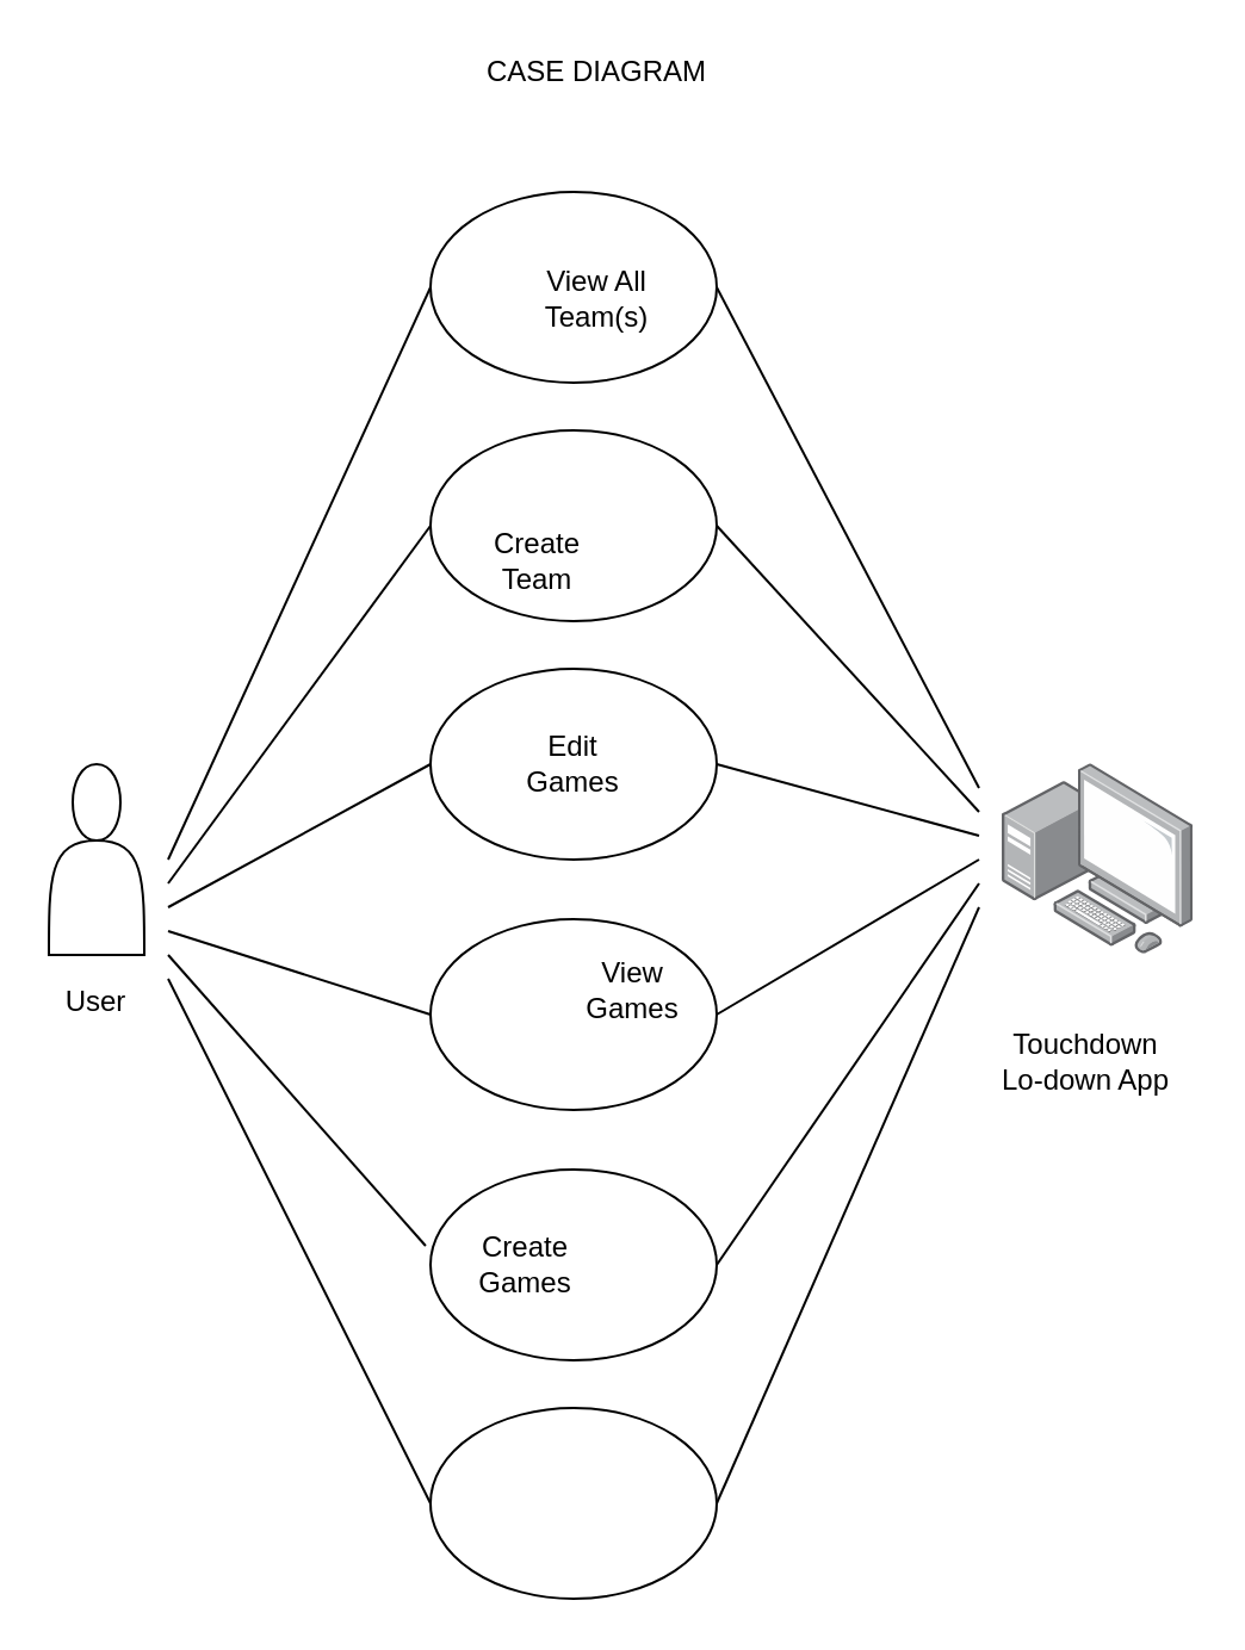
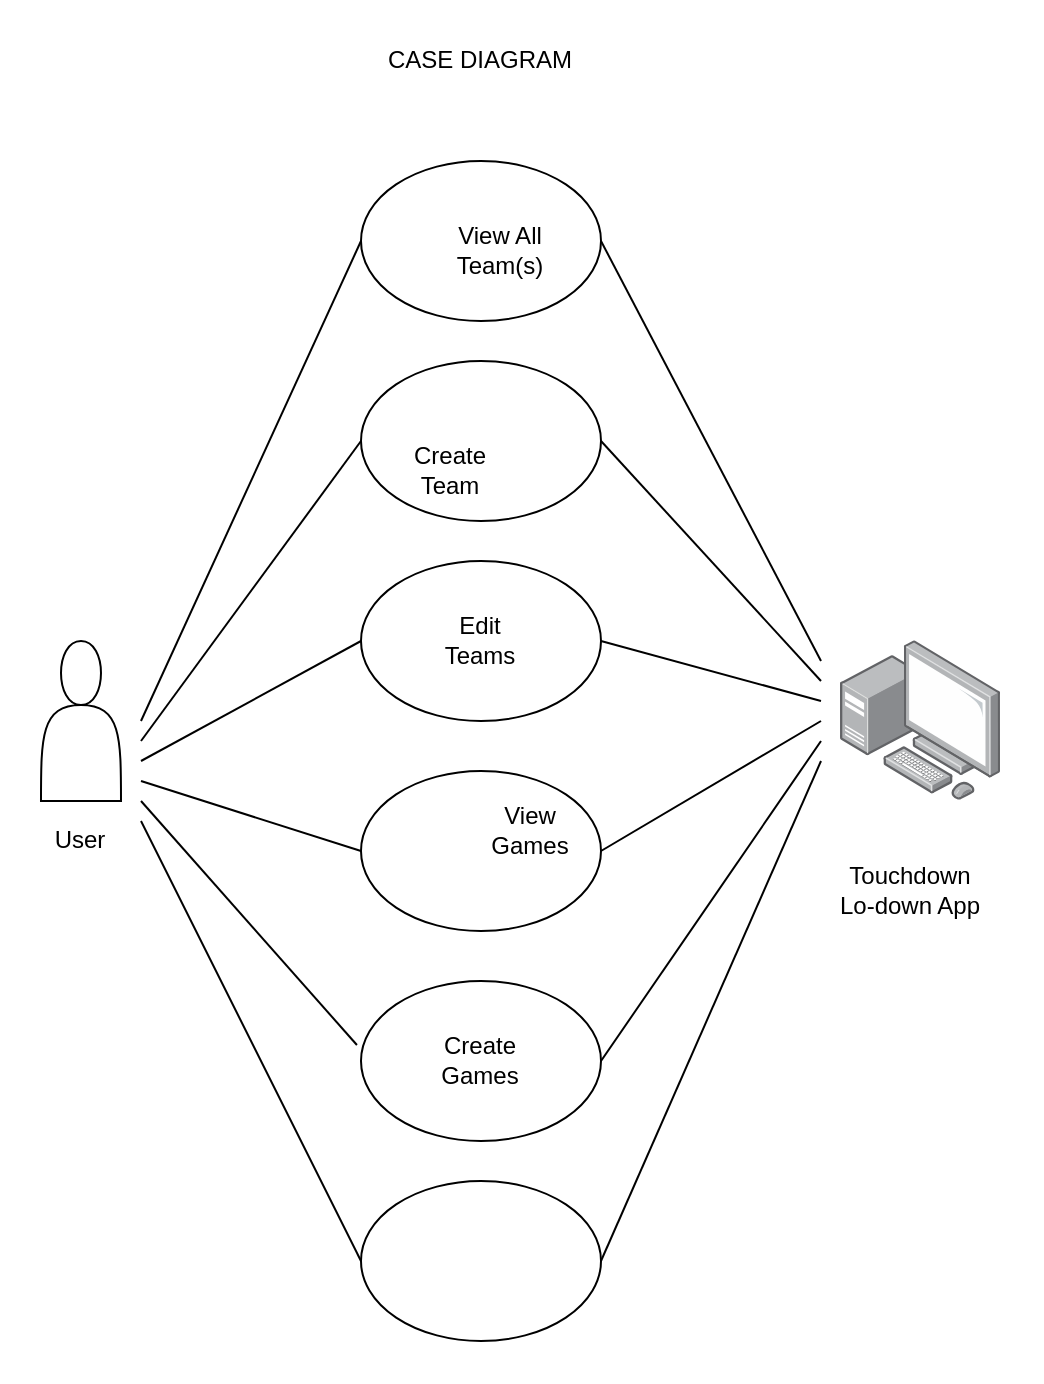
  <mxCell id="0" />
  <mxCell id="1" parent="0" />
  <mxCell id="2" value="" style="ellipse;whiteSpace=wrap;html=1;" vertex="1" parent="1"><mxGeometry x="180" y="490" width="120" height="80" as="geometry" /></mxCell>
- <mxCell id="3" value="Create Games" style="text;html=1;strokeColor=none;fillColor=none;align=center;verticalAlign=middle;whiteSpace=wrap;rounded=0;" vertex="1" parent="1"><mxGeometry x="200" y="520" width="40" height="20" as="geometry" /></mxCell>
+ <mxCell id="3" value="Create Games" style="text;html=1;strokeColor=none;fillColor=none;align=center;verticalAlign=middle;whiteSpace=wrap;rounded=0;" vertex="1" parent="1"><mxGeometry x="220" y="520" width="40" height="20" as="geometry" /></mxCell>
  <mxCell id="4" value="" style="ellipse;whiteSpace=wrap;html=1;" vertex="1" parent="1"><mxGeometry x="180" y="80" width="120" height="80" as="geometry" /></mxCell>
  <mxCell id="5" value="View All Team(s)" style="text;html=1;strokeColor=none;fillColor=none;align=center;verticalAlign=middle;whiteSpace=wrap;rounded=0;" vertex="1" parent="1"><mxGeometry x="220" y="115" width="60" height="20" as="geometry" /></mxCell>
  <mxCell id="6" value="" style="ellipse;whiteSpace=wrap;html=1;" vertex="1" parent="1"><mxGeometry x="180" y="280" width="120" height="80" as="geometry" /></mxCell>
  <mxCell id="7" value="" style="shape=actor;whiteSpace=wrap;html=1;" vertex="1" parent="1"><mxGeometry x="20" y="320" width="40" height="80" as="geometry" /></mxCell>
  <mxCell id="8" value="" style="ellipse;whiteSpace=wrap;html=1;" vertex="1" parent="1"><mxGeometry x="180" y="180" width="120" height="80" as="geometry" /></mxCell>
  <mxCell id="9" value="" style="ellipse;whiteSpace=wrap;html=1;" vertex="1" parent="1"><mxGeometry x="180" y="385" width="120" height="80" as="geometry" /></mxCell>
  <mxCell id="10" value="User" style="text;html=1;strokeColor=none;fillColor=none;align=center;verticalAlign=middle;whiteSpace=wrap;rounded=0;" vertex="1" parent="1"><mxGeometry x="20" y="410" width="40" height="20" as="geometry" /></mxCell>
  <mxCell id="11" value="Create Team" style="text;html=1;strokeColor=none;fillColor=none;align=center;verticalAlign=middle;whiteSpace=wrap;rounded=0;" vertex="1" parent="1"><mxGeometry x="205" y="225" width="40" height="20" as="geometry" /></mxCell>
- <mxCell id="12" value="Edit Games" style="text;html=1;strokeColor=none;fillColor=none;align=center;verticalAlign=middle;whiteSpace=wrap;rounded=0;" vertex="1" parent="1"><mxGeometry x="220" y="310" width="40" height="20" as="geometry" /></mxCell>
+ <mxCell id="12" value="Edit Teams" style="text;html=1;strokeColor=none;fillColor=none;align=center;verticalAlign=middle;whiteSpace=wrap;rounded=0;" vertex="1" parent="1"><mxGeometry x="220" y="310" width="40" height="20" as="geometry" /></mxCell>
  <mxCell id="13" value="View Games" style="text;html=1;strokeColor=none;fillColor=none;align=center;verticalAlign=middle;whiteSpace=wrap;rounded=0;" vertex="1" parent="1"><mxGeometry x="245" y="405" width="40" height="20" as="geometry" /></mxCell>
  <mxCell id="14" value="" style="ellipse;whiteSpace=wrap;html=1;" vertex="1" parent="1"><mxGeometry x="180" y="590" width="120" height="80" as="geometry" /></mxCell>
  <mxCell id="15" value="" style="endArrow=none;html=1;entryX=0;entryY=0.5;entryDx=0;entryDy=0;" edge="1" parent="1" target="4"><mxGeometry width="50" height="50" relative="1" as="geometry"><mxPoint x="70" y="360" as="sourcePoint" /><mxPoint x="120" y="310" as="targetPoint" /></mxGeometry></mxCell>
  <mxCell id="16" value="" style="endArrow=none;html=1;entryX=0;entryY=0.5;entryDx=0;entryDy=0;" edge="1" parent="1" target="8"><mxGeometry width="50" height="50" relative="1" as="geometry"><mxPoint x="70" y="370" as="sourcePoint" /><mxPoint x="130" y="310" as="targetPoint" /></mxGeometry></mxCell>
  <mxCell id="17" value="" style="endArrow=none;html=1;entryX=0;entryY=0.5;entryDx=0;entryDy=0;" edge="1" parent="1" target="6"><mxGeometry width="50" height="50" relative="1" as="geometry"><mxPoint x="70" y="380" as="sourcePoint" /><mxPoint x="120" y="330" as="targetPoint" /></mxGeometry></mxCell>
  <mxCell id="18" value="" style="endArrow=none;html=1;entryX=0;entryY=0.5;entryDx=0;entryDy=0;" edge="1" parent="1" target="9"><mxGeometry width="50" height="50" relative="1" as="geometry"><mxPoint x="70" y="390" as="sourcePoint" /><mxPoint x="150" y="395" as="targetPoint" /></mxGeometry></mxCell>
  <mxCell id="19" value="" style="endArrow=none;html=1;entryX=-0.017;entryY=0.4;entryDx=0;entryDy=0;entryPerimeter=0;" edge="1" parent="1" target="2"><mxGeometry width="50" height="50" relative="1" as="geometry"><mxPoint x="70" y="400" as="sourcePoint" /><mxPoint x="110" y="450" as="targetPoint" /></mxGeometry></mxCell>
  <mxCell id="20" value="" style="endArrow=none;html=1;entryX=0;entryY=0.5;entryDx=0;entryDy=0;" edge="1" parent="1" target="14"><mxGeometry width="50" height="50" relative="1" as="geometry"><mxPoint x="70" y="410" as="sourcePoint" /><mxPoint x="170" y="620" as="targetPoint" /></mxGeometry></mxCell>
  <mxCell id="21" value="" style="points=[];aspect=fixed;html=1;align=center;shadow=0;dashed=0;image;image=img/lib/allied_telesis/computer_and_terminals/Personal_Computer_with_Server.svg;" vertex="1" parent="1"><mxGeometry x="420" y="320" width="80" height="80" as="geometry" /></mxCell>
  <mxCell id="22" value="" style="endArrow=none;html=1;" edge="1" parent="1"><mxGeometry width="50" height="50" relative="1" as="geometry"><mxPoint x="300" y="320" as="sourcePoint" /><mxPoint x="410" y="350" as="targetPoint" /></mxGeometry></mxCell>
  <mxCell id="23" value="" style="endArrow=none;html=1;exitX=1;exitY=0.5;exitDx=0;exitDy=0;" edge="1" parent="1" source="9"><mxGeometry width="50" height="50" relative="1" as="geometry"><mxPoint x="340" y="460" as="sourcePoint" /><mxPoint x="410" y="360" as="targetPoint" /></mxGeometry></mxCell>
  <mxCell id="24" value="" style="endArrow=none;html=1;exitX=1;exitY=0.5;exitDx=0;exitDy=0;" edge="1" parent="1" source="2"><mxGeometry width="50" height="50" relative="1" as="geometry"><mxPoint x="380" y="515" as="sourcePoint" /><mxPoint x="410" y="370" as="targetPoint" /></mxGeometry></mxCell>
  <mxCell id="25" value="" style="endArrow=none;html=1;exitX=1;exitY=0.5;exitDx=0;exitDy=0;" edge="1" parent="1" source="14"><mxGeometry width="50" height="50" relative="1" as="geometry"><mxPoint x="340" y="620" as="sourcePoint" /><mxPoint x="410" y="380" as="targetPoint" /></mxGeometry></mxCell>
  <mxCell id="26" value="" style="endArrow=none;html=1;exitX=1;exitY=0.5;exitDx=0;exitDy=0;" edge="1" parent="1" source="8"><mxGeometry width="50" height="50" relative="1" as="geometry"><mxPoint x="340" y="230" as="sourcePoint" /><mxPoint x="410" y="340" as="targetPoint" /></mxGeometry></mxCell>
  <mxCell id="27" value="" style="endArrow=none;html=1;exitX=1;exitY=0.5;exitDx=0;exitDy=0;" edge="1" parent="1" source="4"><mxGeometry width="50" height="50" relative="1" as="geometry"><mxPoint x="354" y="145" as="sourcePoint" /><mxPoint x="410" y="330" as="targetPoint" /></mxGeometry></mxCell>
  <mxCell id="28" value="Touchdown Lo-down App" style="text;html=1;strokeColor=none;fillColor=none;align=center;verticalAlign=middle;whiteSpace=wrap;rounded=0;" vertex="1" parent="1"><mxGeometry x="415" y="435" width="80" height="20" as="geometry" /></mxCell>
- <mxCell id="29" value="CASE DIAGRAM" style="text;html=1;strokeColor=none;fillColor=none;align=center;verticalAlign=middle;whiteSpace=wrap;rounded=0;" vertex="1" parent="1"><mxGeometry x="185" y="20" width="130" height="20" as="geometry" /></mxCell>
+ <mxCell id="29" value="CASE DIAGRAM" style="text;html=1;strokeColor=none;fillColor=none;align=center;verticalAlign=middle;whiteSpace=wrap;rounded=0;" vertex="1" parent="1"><mxGeometry x="175" y="20" width="130" height="20" as="geometry" /></mxCell>
